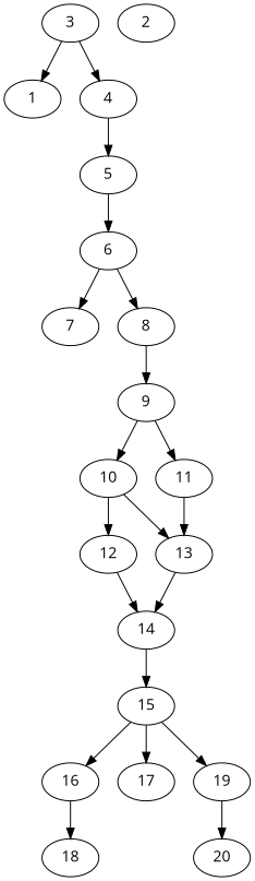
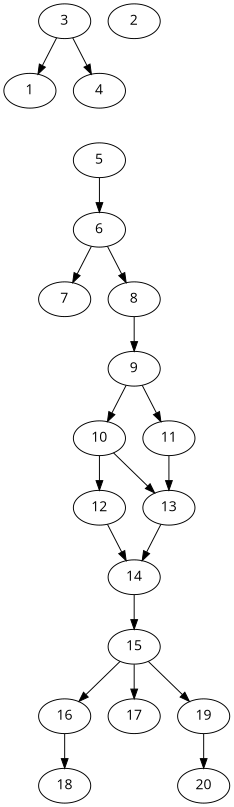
  digraph {
    fontname="Open Sans"
    node [alpha=0.01 fontname="Open Sans"]
    edge [fontname="Open Sans"]
    1 [alpha=0.06 expect_size=28291072]
    3 [alpha=0.04 expect_size=31297536]
    4 [alpha=0.11 expect_size=29987840]
    5 [alpha=0.10 expect_size=37663744]
    2 [alpha=0.12 expect_size=49307648]
    6 [alpha=0.07 expect_size=41963520]
    7 [alpha=0.14 expect_size=14835712]
    8 [expect_size=27794432]
    9 [alpha=0.07 expect_size=12157952]
    10 [alpha=0.17 expect_size=34268160]
    11 [alpha=0.11 expect_size=5441536]
    12 [alpha=0.05 expect_size=18604032]
    13 [expect_size=46850048]
    14 [expect_size=9977856]
    15 [alpha=0.02 expect_size=36932608]
    16 [alpha=0.00 expect_size=13061120]
    17 [alpha=0.03 expect_size=29242368]
    19 [alpha=0.13 expect_size=17929216]
    18 [alpha=0.19 expect_size=14637056]
    20 [alpha=0.19 expect_size=34612224]
    3 -> 1
    3 -> 4
-   4 -> 5
    5 -> 6
    6 -> 7
    6 -> 8
    8 -> 9
    9 -> 10
    9 -> 11
    10 -> 12
    10 -> 13
    11 -> 13
    12 -> 14
    13 -> 14
    14 -> 15
    15 -> 16
    15 -> 17
    15 -> 19
    16 -> 18
    19 -> 20
  }
